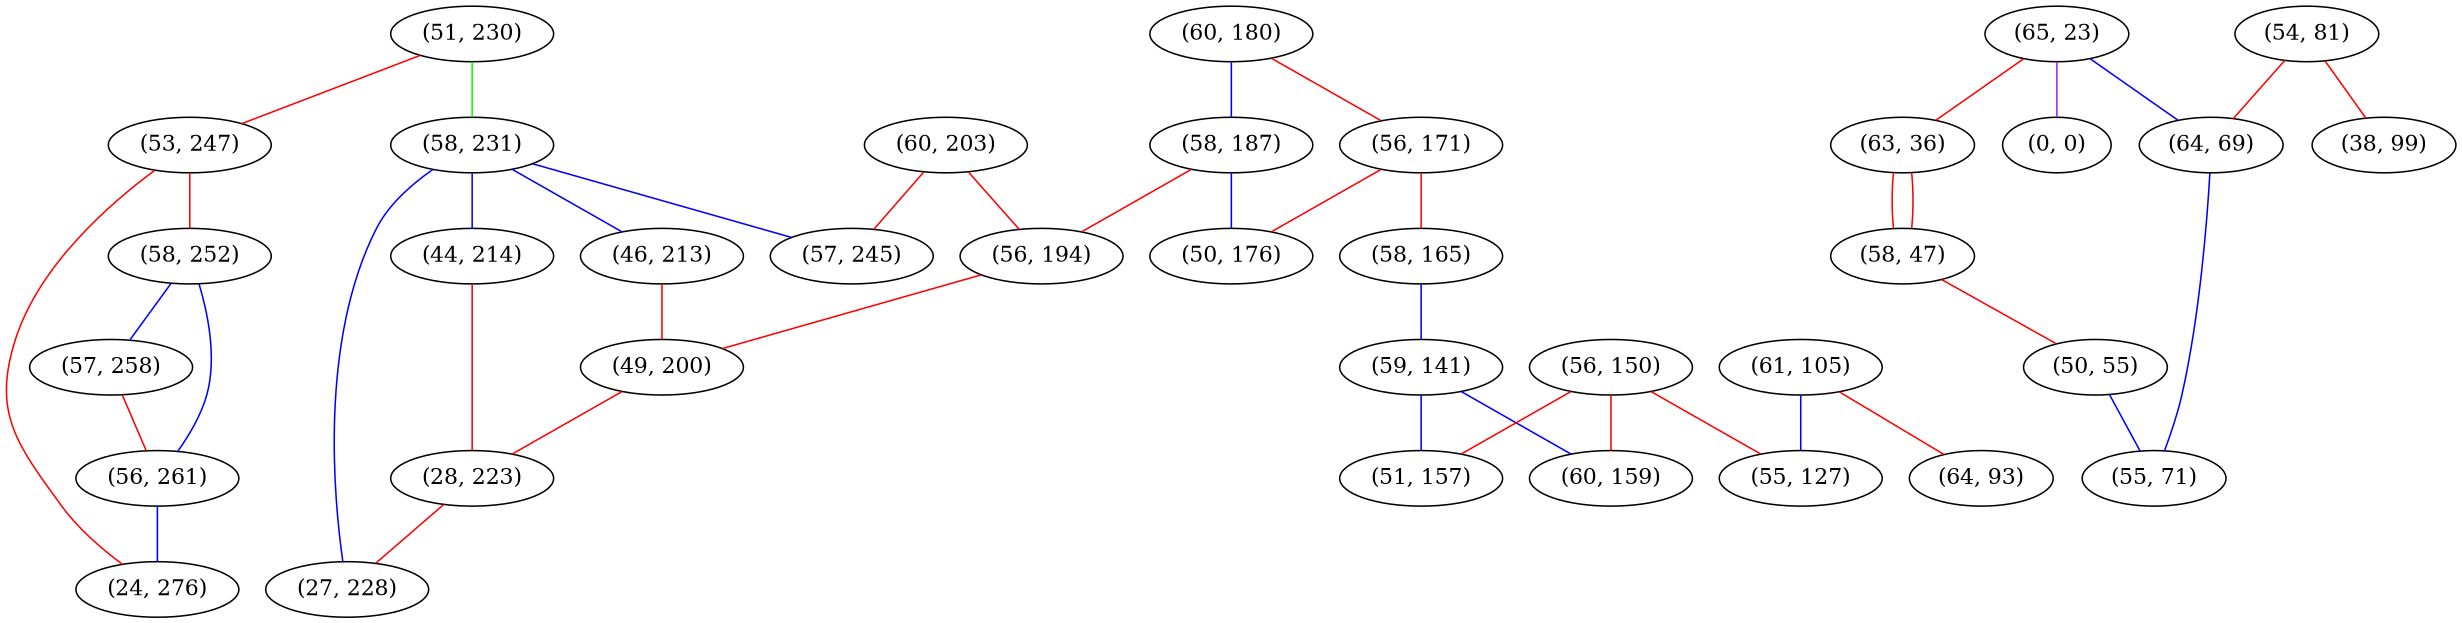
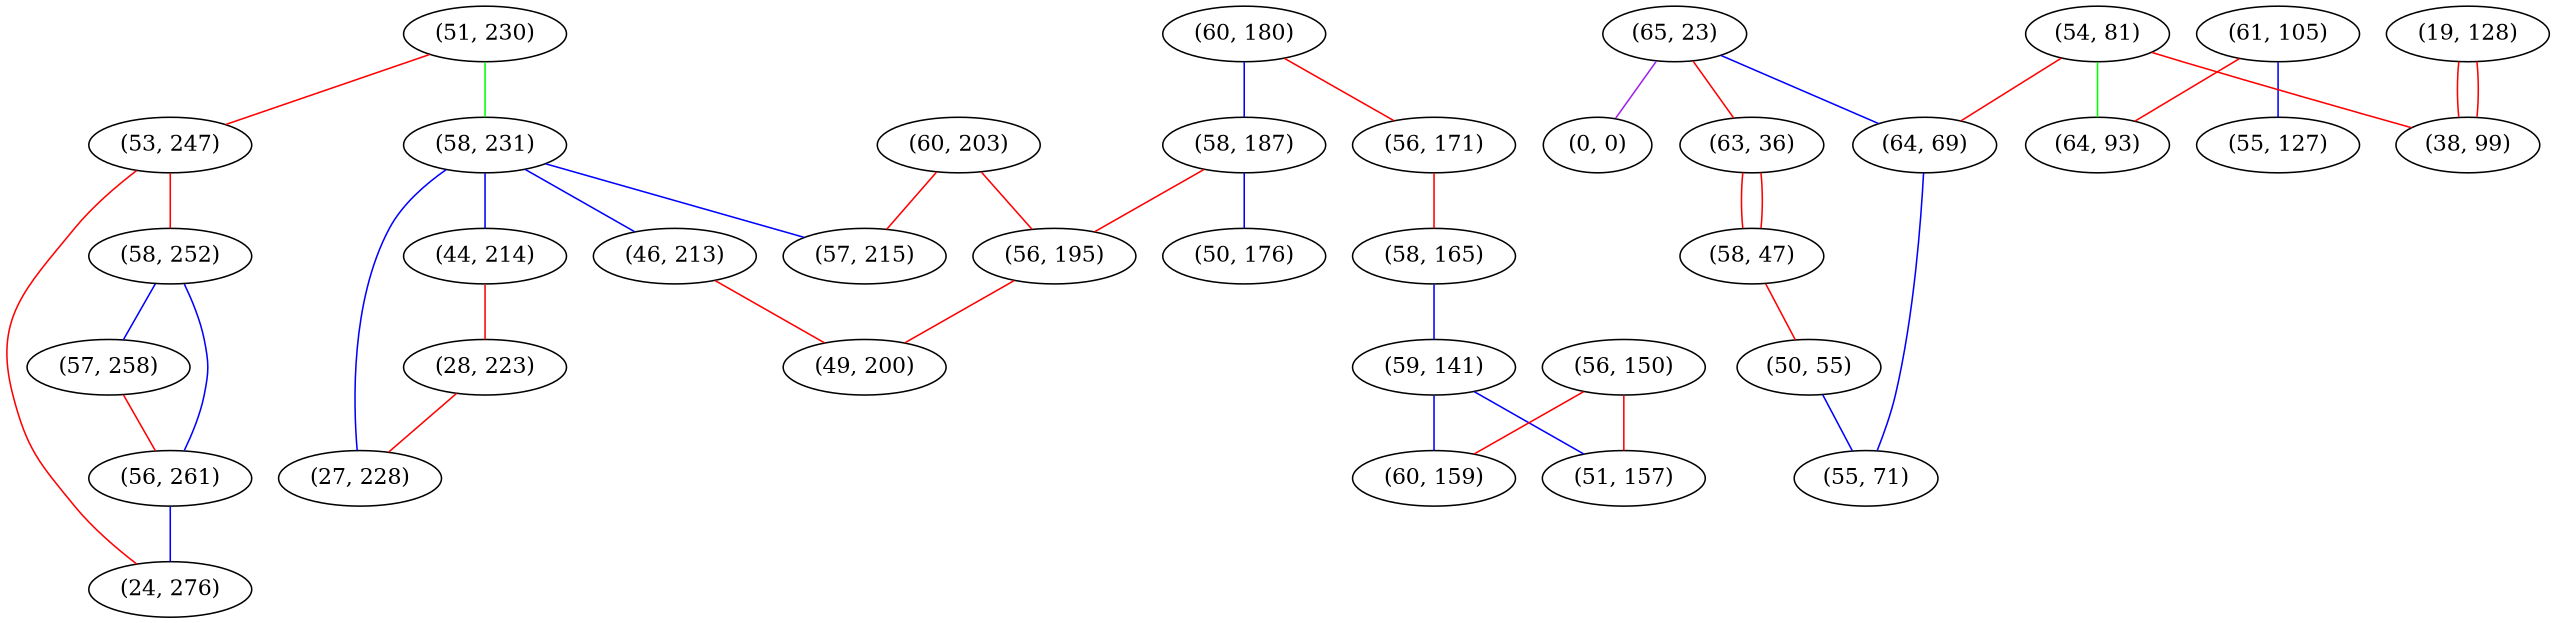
  graph {
    edge [color=red weight=1]
    "(51, 230)"
    "(53, 247)"
    "(58, 231)"
    "(58, 252)"
    "(24, 276)"
    "(44, 214)"
    "(46, 213)"
    "(27, 228)"
-   "(57, 215)" [label="(57, 245)"]
+   "(57, 215)"
    "(65, 23)"
    "(63, 36)"
    "(0, 0)"
    "(64, 69)"
    "(58, 47)"
    "(55, 71)"
    "(50, 55)"
    "(61, 105)"
    "(55, 127)"
    "(64, 93)"
    "(57, 258)"
    "(56, 261)"
    "(60, 180)"
    "(56, 171)"
    "(58, 187)"
    "(58, 165)"
    "(50, 176)"
-   "(56, 195)" [label="(56, 194)"]
+   "(56, 195)"
+   "(19, 128)"
    "(38, 99)"
    n30 [label="(59, 141)"]
    "(49, 200)"
    "(54, 81)"
    "(51, 157)"
    "(60, 159)"
    n35 [label="(28, 223)"]
    "(56, 150)"
    "(60, 203)"
    "(51, 230)" -- "(53, 247)"
    "(51, 230)" -- "(58, 231)" [color=green weight=2]
    "(53, 247)" -- "(58, 252)"
    "(53, 247)" -- "(24, 276)"
    "(58, 231)" -- "(44, 214)" [color=blue weight=3]
    "(58, 231)" -- "(46, 213)" [color=blue weight=3]
    "(58, 231)" -- "(27, 228)" [color=blue weight=3]
    "(58, 231)" -- "(57, 215)" [color=blue weight=3]
    "(58, 252)" -- "(57, 258)" [color=blue weight=3]
    "(58, 252)" -- "(56, 261)" [color=blue weight=3]
    "(44, 214)" -- n35
    "(46, 213)" -- "(49, 200)"
    "(65, 23)" -- "(63, 36)"
    "(65, 23)" -- "(0, 0)" [color=purple weight=4]
    "(65, 23)" -- "(64, 69)" [color=blue weight=3]
    "(63, 36)" -- "(58, 47)"
    "(63, 36)" -- "(58, 47)"
    "(64, 69)" -- "(55, 71)" [color=blue weight=3]
    "(58, 47)" -- "(50, 55)"
    "(50, 55)" -- "(55, 71)" [color=blue weight=3]
    "(61, 105)" -- "(55, 127)" [color=blue weight=3]
    "(61, 105)" -- "(64, 93)"
    "(57, 258)" -- "(56, 261)"
    "(56, 261)" -- "(24, 276)" [color=blue weight=3]
    "(60, 180)" -- "(56, 171)"
    "(60, 180)" -- "(58, 187)" [color=blue weight=3]
    "(56, 171)" -- "(58, 165)"
-   "(56, 171)" -- "(50, 176)"
    "(58, 187)" -- "(50, 176)" [color=blue weight=3]
    "(58, 187)" -- "(56, 195)"
    "(58, 165)" -- n30 [color=blue weight=3]
    "(56, 195)" -- "(49, 200)"
+   "(19, 128)" -- "(38, 99)"
+   "(19, 128)" -- "(38, 99)"
    n30 -- "(51, 157)" [color=blue weight=3]
    n30 -- "(60, 159)" [color=blue weight=3]
-   "(49, 200)" -- n35
    "(54, 81)" -- "(64, 69)"
+   "(54, 81)" -- "(64, 93)" [color=green weight=2]
    "(54, 81)" -- "(38, 99)"
    n35 -- "(27, 228)"
-   "(56, 150)" -- "(55, 127)"
    "(56, 150)" -- "(51, 157)"
    "(56, 150)" -- "(60, 159)"
    "(60, 203)" -- "(57, 215)"
    "(60, 203)" -- "(56, 195)"
  }
